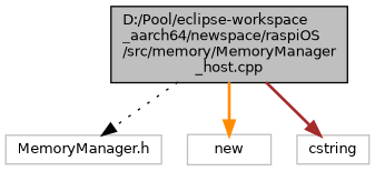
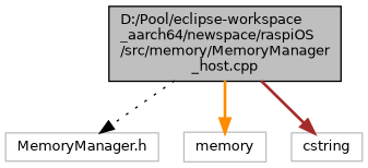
  digraph {
    node [color=grey75 fillcolor=white fontname=Helvetica fontsize=10 shape=record style=filled]
    edge [fontname=Helvetica fontsize=10 labelfontname=Helvetica labelfontsize=10 style=bold]
    n1 [color=black fillcolor=grey75 fontcolor=black height=0.2 label="D:/Pool/eclipse-workspace\l_aarch64/newspace/raspiOS\l/src/memory/MemoryManager\l_host.cpp" width=0.4]
    n2 [height=0.2 label="MemoryManager.h" width=0.4]
-   n3 [height=0.2 label=new width=0.4]
+   n3 [height=0.2 label=memory width=0.4]
    n4 [height=0.2 label=cstring width=0.4]
    n1 -> n2 [color=black style=dotted]
    n1 -> n3 [color=darkorange]
    n1 -> n4 [color=brown]
  }
